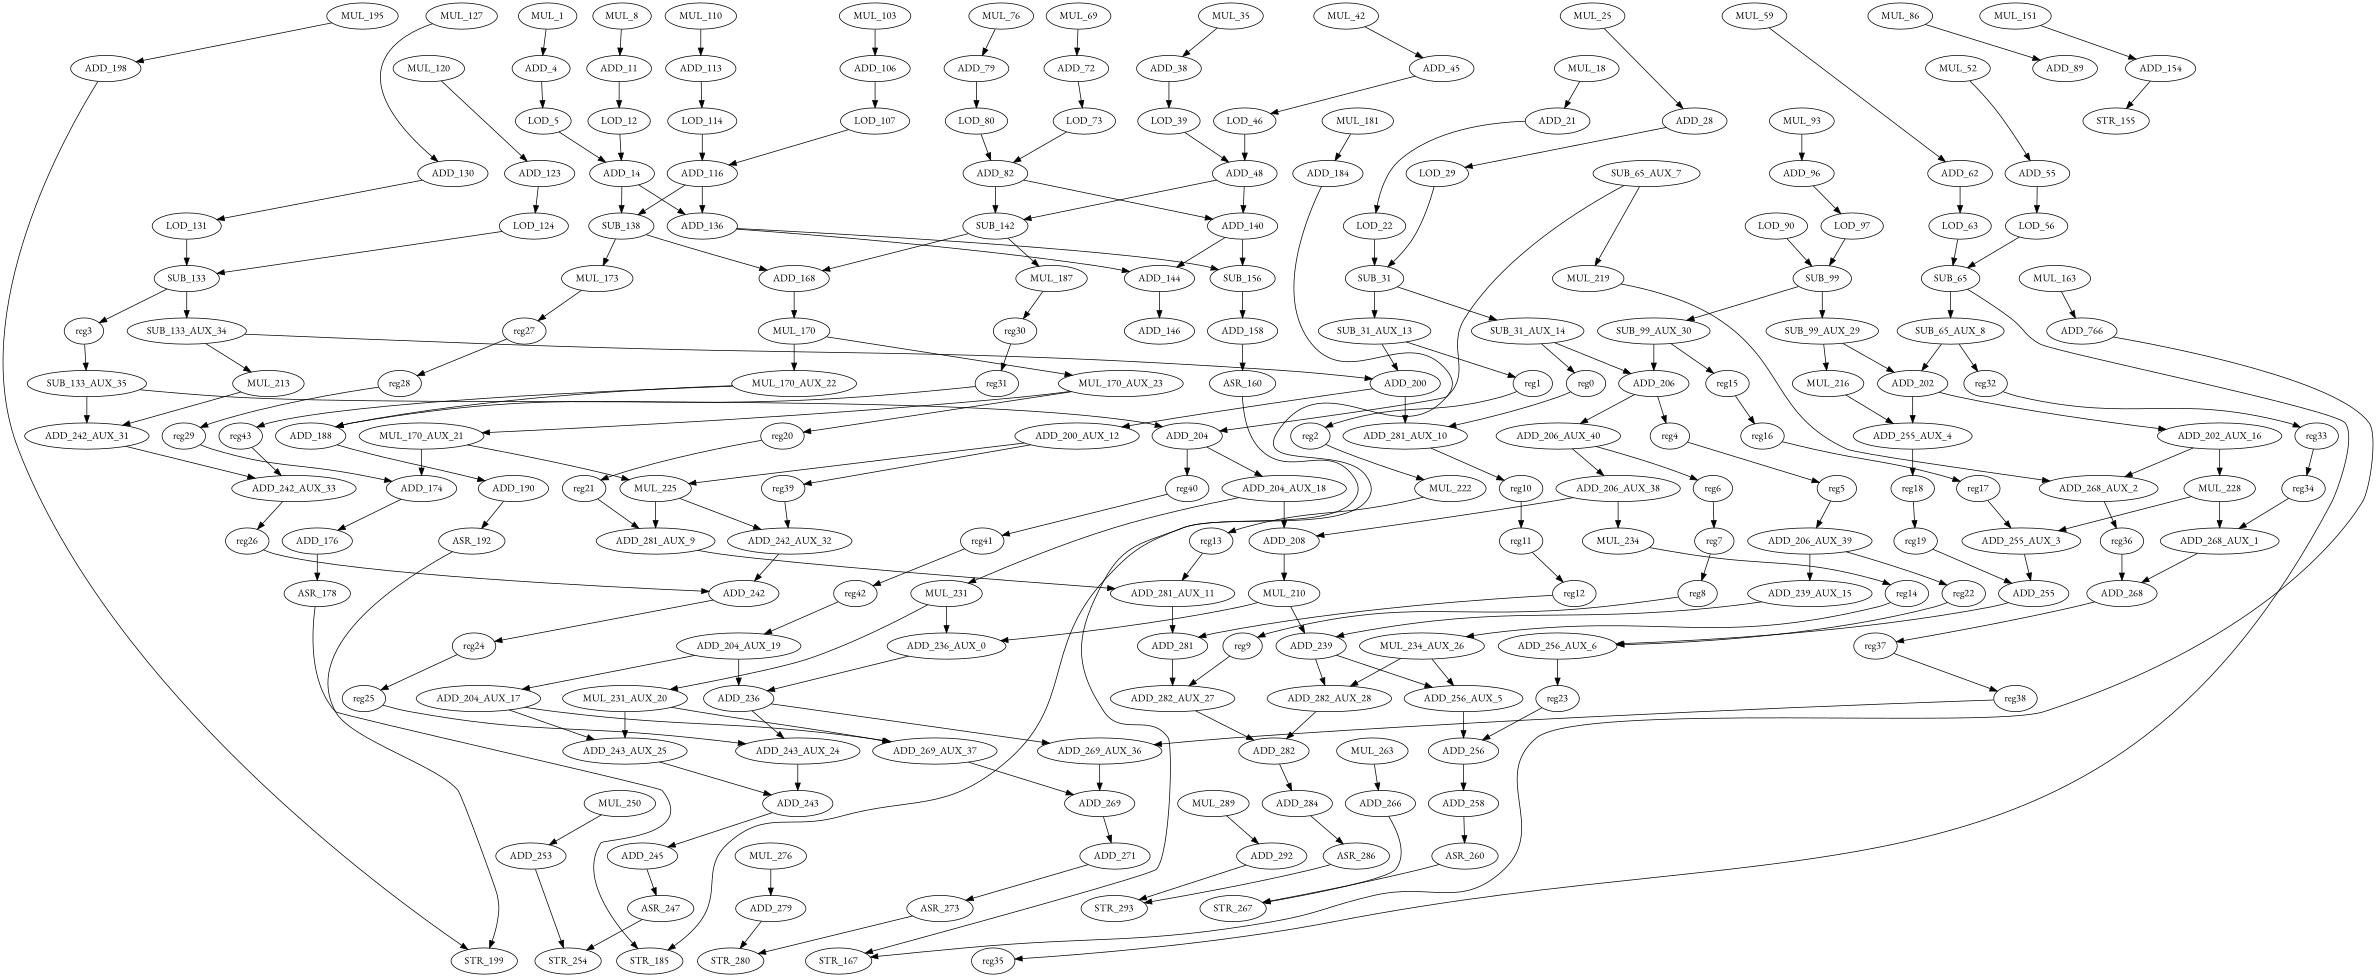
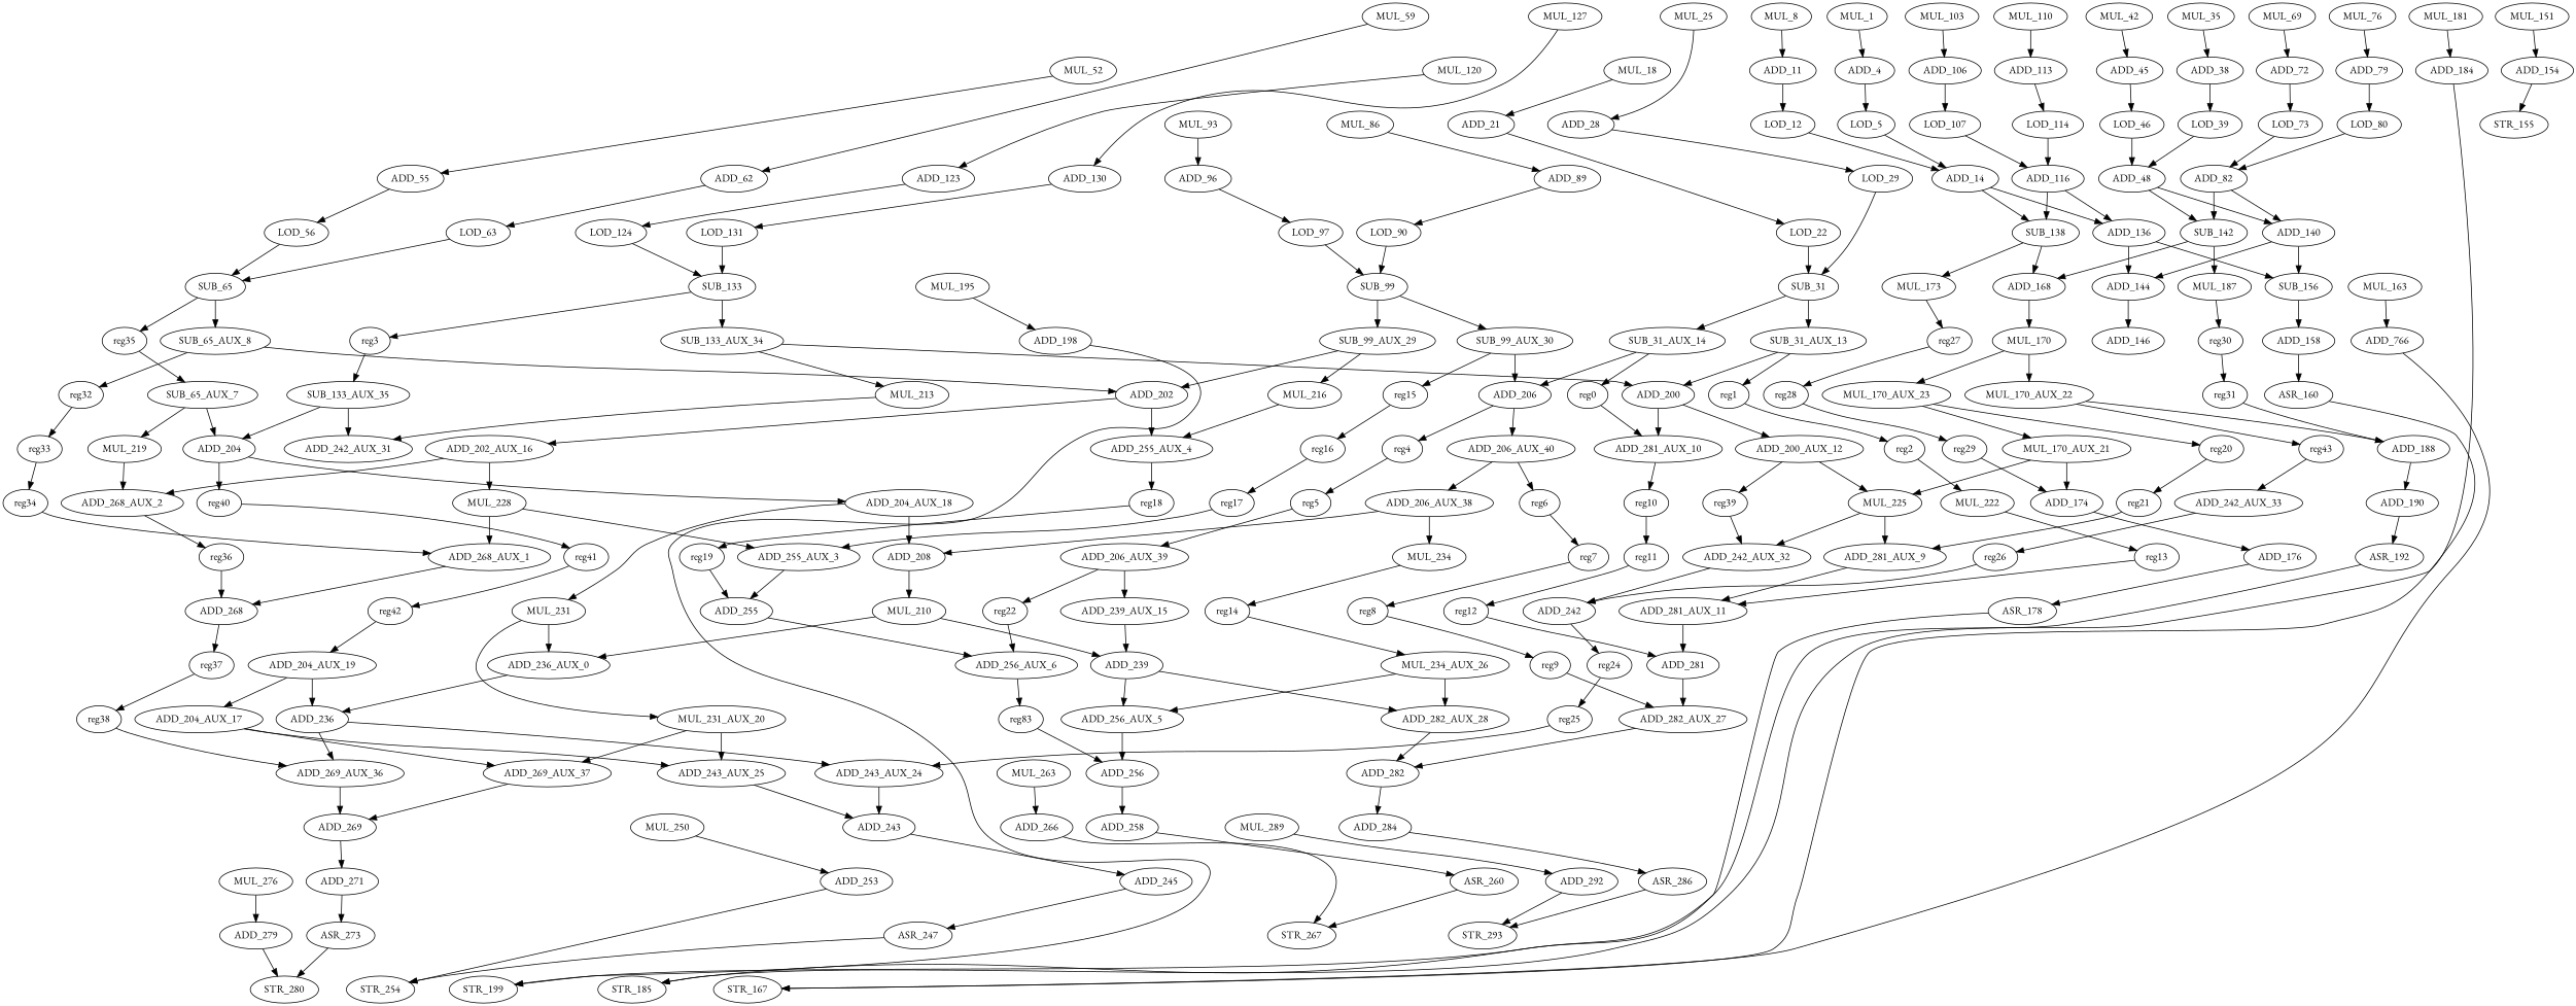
  digraph {
    fontname="EB Garamond"
    node [fontname="EB Garamond"]
    edge [fontname="EB Garamond" weight=0]
    ADD_190
    ASR_192
    STR_199
    SUB_138
    MUL_173
    ADD_168
    reg27
    MUL_170
    reg28
    MUL_170_AUX_23
    MUL_170_AUX_22
    MUL_228
    ADD_255_AUX_3
    ADD_268_AUX_1
    ADD_255
    ADD_268
    ADD_256_AUX_6
    reg37
    ADD_239_AUX_15
    ADD_239
    ADD_256_AUX_5
    ADD_282_AUX_28
    ADD_256
    ADD_282
    ADD_271
    ASR_273
    STR_280
    LOD_131
    SUB_133
    SUB_133_AUX_34
    reg3
    MUL_213
    ADD_200
    SUB_133_AUX_35
    ADD_279
    ADD_255_AUX_4
    reg18
    reg19
    ADD_258
    ADD_284
    LOD_12
    ADD_14
    ADD_136
    SUB_156
    ADD_144
    ASR_286
    STR_293
    ADD_242_AUX_31
    ADD_281_AUX_10
    ADD_200_AUX_12
    ADD_242_AUX_33
    reg10
    MUL_225
    reg39
    ADD_206
    ADD_206_AUX_40
    reg4
    ADD_206_AUX_38
    reg6
    reg5
    ADD_208
    MUL_234
    reg7
    ADD_206_AUX_39
    ADD_292
    MUL_187
    reg30
    reg31
    ADD_188
    MUL_69
    ADD_72
    LOD_73
    ADD_82
    ADD_253
    STR_254
    ADD_158
    ASR_160
    STR_167
    ADD_106
    LOD_107
    ADD_116
    MUL_263
    ADD_266
    STR_267
    ADD_204_AUX_18
    MUL_231
    MUL_210
    ADD_236_AUX_0
    MUL_231_AUX_20
    ADD_236
    ADD_243_AUX_25
    ADD_269_AUX_37
    ADD_204
    reg40
    reg26
    reg41
    SUB_31_AUX_13
    reg1
    reg2
    MUL_222
    LOD_63
    SUB_65
    SUB_65_AUX_8
    reg35
    ADD_202
    reg32
    SUB_65_AUX_7
    ADD_242_AUX_32
    ADD_281_AUX_9
    ADD_242
    ADD_281_AUX_11
    reg24
    ADD_281
    ADD_28
    LOD_29
    SUB_31
    SUB_31_AUX_14
    ADD_202_AUX_16
    ADD_268_AUX_2
    reg36
    SUB_99
    SUB_99_AUX_29
    SUB_99_AUX_30
    MUL_216
    reg15
    reg16
    MUL_25
    ASR_260
    reg13
    reg38
    ADD_269_AUX_36
    reg14
    MUL_234_AUX_26
    reg11
    reg12
    ADD_282_AUX_27
    ADD_146
    MUL_93
    ADD_96
    LOD_97
    reg8
    reg25
    ADD_243_AUX_24
    ADD_243
    ADD_245
    ASR_247
    reg42
    MUL_18
    ADD_21
    LOD_22
    MUL_120
    ADD_123
    LOD_124
    ADD_62
    MUL_276
    MUL_219
    LOD_46
    ADD_48
    SUB_142
    ADD_140
    reg17
-   reg23
+   reg23 [label=reg83]
    n163 [label=ADD_766]
    MUL_163
    ADD_269
    MUL_110
    ADD_113
    LOD_114
    MUL_86
    ADD_89
    LOD_90
    ADD_198
    ADD_184
    STR_185
    ADD_204_AUX_19
    ADD_204_AUX_17
    MUL_195
    ADD_174
    ADD_176
    ASR_178
    MUL_151
    ADD_154
    STR_155
    reg22
    MUL_170_AUX_21
    reg20
    reg43
    reg21
    MUL_127
    ADD_130
    LOD_80
    MUL_42
    ADD_45
    reg0
    ADD_4
    LOD_5
    LOD_39
    MUL_52
    ADD_55
    LOD_56
    MUL_289
    reg33
    reg34
    MUL_59
    MUL_76
    ADD_79
    MUL_250
    MUL_8
    ADD_11
    ADD_38
    reg29
    MUL_35
    MUL_181
    MUL_1
    MUL_103
    reg9
    ADD_190 -> ASR_192
    ASR_192 -> STR_199
    SUB_138 -> MUL_173
    SUB_138 -> ADD_168
    MUL_173 -> reg27
    ADD_168 -> MUL_170 [weight=5]
    reg27 -> reg28
    MUL_170 -> MUL_170_AUX_23
    MUL_170 -> MUL_170_AUX_22 [weight=2]
    reg28 -> reg29
    MUL_170_AUX_23 -> MUL_170_AUX_21
    MUL_170_AUX_23 -> reg20
    MUL_170_AUX_22 -> ADD_188
    MUL_170_AUX_22 -> reg43
    MUL_228 -> ADD_255_AUX_3
    MUL_228 -> ADD_268_AUX_1 [weight=1]
    ADD_255_AUX_3 -> ADD_255
    ADD_268_AUX_1 -> ADD_268
    ADD_255 -> ADD_256_AUX_6
    ADD_268 -> reg37
    ADD_256_AUX_6 -> reg23 [weight=1]
    reg37 -> reg38
    ADD_239_AUX_15 -> ADD_239
    ADD_239 -> ADD_256_AUX_5 [weight=1]
    ADD_239 -> ADD_282_AUX_28
    ADD_256_AUX_5 -> ADD_256 [weight=3]
    ADD_282_AUX_28 -> ADD_282
    ADD_256 -> ADD_258 [weight=1]
    ADD_282 -> ADD_284
    ADD_271 -> ASR_273
    ASR_273 -> STR_280
    LOD_131 -> SUB_133 [weight=1]
    SUB_133 -> SUB_133_AUX_34 [weight=3]
    SUB_133 -> reg3
    SUB_133_AUX_34 -> MUL_213
    SUB_133_AUX_34 -> ADD_200
    reg3 -> SUB_133_AUX_35
    MUL_213 -> ADD_242_AUX_31
    ADD_200 -> ADD_281_AUX_10 [weight=4]
    ADD_200 -> ADD_200_AUX_12 [weight=1]
    SUB_133_AUX_35 -> ADD_242_AUX_31 [weight=2]
    SUB_133_AUX_35 -> ADD_204
    ADD_279 -> STR_280
    ADD_255_AUX_4 -> reg18 [weight=6]
    reg18 -> reg19
    reg19 -> ADD_255
    ADD_258 -> ASR_260
    ADD_284 -> ASR_286
    LOD_12 -> ADD_14
    ADD_14 -> SUB_138
    ADD_14 -> ADD_136 [weight=3]
    ADD_136 -> SUB_156
    ADD_136 -> ADD_144
    SUB_156 -> ADD_158 [weight=1]
    ADD_144 -> ADD_146 [weight=3]
    ASR_286 -> STR_293
-   ADD_242_AUX_31 -> ADD_242_AUX_33
    ADD_281_AUX_10 -> reg10
    ADD_200_AUX_12 -> MUL_225
    ADD_200_AUX_12 -> reg39
    ADD_242_AUX_33 -> reg26
    reg10 -> reg11 [weight=1]
    MUL_225 -> ADD_242_AUX_32 [weight=2]
    MUL_225 -> ADD_281_AUX_9 [weight=4]
    reg39 -> ADD_242_AUX_32
    ADD_206 -> ADD_206_AUX_40
    ADD_206 -> reg4
    ADD_206_AUX_40 -> ADD_206_AUX_38
    ADD_206_AUX_40 -> reg6
    reg4 -> reg5
    ADD_206_AUX_38 -> ADD_208
    ADD_206_AUX_38 -> MUL_234 [weight=3]
    reg6 -> reg7
    reg5 -> ADD_206_AUX_39
    ADD_208 -> MUL_210 [weight=2]
    MUL_234 -> reg14
    reg7 -> reg8
    ADD_206_AUX_39 -> ADD_239_AUX_15 [weight=3]
    ADD_206_AUX_39 -> reg22
    ADD_292 -> STR_293
    MUL_187 -> reg30
    reg30 -> reg31
    reg31 -> ADD_188
    ADD_188 -> ADD_190
    MUL_69 -> ADD_72
    ADD_72 -> LOD_73
    LOD_73 -> ADD_82
    ADD_82 -> SUB_142 [weight=1]
    ADD_82 -> ADD_140
    ADD_253 -> STR_254
    ADD_158 -> ASR_160 [weight=1]
    ASR_160 -> STR_167
    ADD_106 -> LOD_107 [weight=1]
    LOD_107 -> ADD_116
    ADD_116 -> SUB_138 [weight=4]
    ADD_116 -> ADD_136 [weight=1]
    MUL_263 -> ADD_266
    ADD_266 -> STR_267
    ADD_204_AUX_18 -> ADD_208 [weight=5]
    ADD_204_AUX_18 -> MUL_231
    MUL_231 -> ADD_236_AUX_0 [weight=3]
    MUL_231 -> MUL_231_AUX_20
    MUL_210 -> ADD_239
    MUL_210 -> ADD_236_AUX_0
    ADD_236_AUX_0 -> ADD_236
    MUL_231_AUX_20 -> ADD_243_AUX_25 [weight=1]
    MUL_231_AUX_20 -> ADD_269_AUX_37
    ADD_236 -> ADD_269_AUX_36
    ADD_236 -> ADD_243_AUX_24
    ADD_243_AUX_25 -> ADD_243
    ADD_269_AUX_37 -> ADD_269
    ADD_204 -> ADD_204_AUX_18
    ADD_204 -> reg40 [weight=2]
    reg40 -> reg41
    reg26 -> ADD_242
    reg41 -> reg42
    SUB_31_AUX_13 -> ADD_200
    SUB_31_AUX_13 -> reg1
    reg1 -> reg2
    reg2 -> MUL_222
    MUL_222 -> reg13
    LOD_63 -> SUB_65
    SUB_65 -> SUB_65_AUX_8 [weight=1]
    SUB_65 -> reg35
    SUB_65_AUX_8 -> ADD_202
    SUB_65_AUX_8 -> reg32
+   reg35 -> SUB_65_AUX_7
    ADD_202 -> ADD_255_AUX_4 [weight=1]
    ADD_202 -> ADD_202_AUX_16
    reg32 -> reg33
    SUB_65_AUX_7 -> ADD_204
    SUB_65_AUX_7 -> MUL_219
    ADD_242_AUX_32 -> ADD_242
    ADD_281_AUX_9 -> ADD_281_AUX_11
    ADD_242 -> reg24
    ADD_281_AUX_11 -> ADD_281 [weight=2]
    reg24 -> reg25
    ADD_281 -> ADD_282_AUX_27 [weight=3]
    ADD_28 -> LOD_29
    LOD_29 -> SUB_31
    SUB_31 -> SUB_31_AUX_13 [weight=3]
    SUB_31 -> SUB_31_AUX_14
    SUB_31_AUX_14 -> ADD_206
    SUB_31_AUX_14 -> reg0
    ADD_202_AUX_16 -> MUL_228 [weight=2]
    ADD_202_AUX_16 -> ADD_268_AUX_2
    ADD_268_AUX_2 -> reg36
    reg36 -> ADD_268 [weight=2]
    SUB_99 -> SUB_99_AUX_29 [weight=2]
    SUB_99 -> SUB_99_AUX_30
    SUB_99_AUX_29 -> ADD_202
    SUB_99_AUX_29 -> MUL_216
    SUB_99_AUX_30 -> ADD_206 [weight=1]
    SUB_99_AUX_30 -> reg15
    MUL_216 -> ADD_255_AUX_4
    reg15 -> reg16
    reg16 -> reg17
    MUL_25 -> ADD_28
    ASR_260 -> STR_267
    reg13 -> ADD_281_AUX_11
    reg38 -> ADD_269_AUX_36
    ADD_269_AUX_36 -> ADD_269 [weight=3]
    reg14 -> MUL_234_AUX_26
    MUL_234_AUX_26 -> ADD_256_AUX_5
    MUL_234_AUX_26 -> ADD_282_AUX_28 [weight=1]
    reg11 -> reg12
    reg12 -> ADD_281
    ADD_282_AUX_27 -> ADD_282
    MUL_93 -> ADD_96 [weight=1]
    ADD_96 -> LOD_97
    LOD_97 -> SUB_99 [weight=1]
    reg8 -> reg9
    reg25 -> ADD_243_AUX_24
    ADD_243_AUX_24 -> ADD_243 [weight=3]
    ADD_243 -> ADD_245
    ADD_245 -> ASR_247
    ASR_247 -> STR_254
    reg42 -> ADD_204_AUX_19
    MUL_18 -> ADD_21
    ADD_21 -> LOD_22
    LOD_22 -> SUB_31 [weight=1]
    MUL_120 -> ADD_123
    ADD_123 -> LOD_124
    LOD_124 -> SUB_133
    ADD_62 -> LOD_63
    MUL_276 -> ADD_279 [weight=1]
    MUL_219 -> ADD_268_AUX_2
    LOD_46 -> ADD_48 [weight=5]
    ADD_48 -> SUB_142
    ADD_48 -> ADD_140
    SUB_142 -> ADD_168
    SUB_142 -> MUL_187
    ADD_140 -> SUB_156 [weight=2]
    ADD_140 -> ADD_144 [weight=1]
    reg17 -> ADD_255_AUX_3
    reg23 -> ADD_256 [weight=1]
    n163 -> STR_167
    MUL_163 -> n163
    ADD_269 -> ADD_271
    MUL_110 -> ADD_113 [weight=4]
    ADD_113 -> LOD_114
    LOD_114 -> ADD_116 [weight=2]
    MUL_86 -> ADD_89
+   ADD_89 -> LOD_90
    LOD_90 -> SUB_99 [weight=1]
    ADD_198 -> STR_199
    ADD_184 -> STR_185
    ADD_204_AUX_19 -> ADD_236 [weight=4]
    ADD_204_AUX_19 -> ADD_204_AUX_17
    ADD_204_AUX_17 -> ADD_243_AUX_25
    ADD_204_AUX_17 -> ADD_269_AUX_37
    MUL_195 -> ADD_198
    ADD_174 -> ADD_176
    ADD_176 -> ASR_178
    ASR_178 -> STR_185
    MUL_151 -> ADD_154
    ADD_154 -> STR_155
    reg22 -> ADD_256_AUX_6
    MUL_170_AUX_21 -> MUL_225
    MUL_170_AUX_21 -> ADD_174 [weight=5]
    reg20 -> reg21
    reg43 -> ADD_242_AUX_33
    reg21 -> ADD_281_AUX_9
    MUL_127 -> ADD_130
    ADD_130 -> LOD_131
    LOD_80 -> ADD_82
    MUL_42 -> ADD_45
    ADD_45 -> LOD_46
    reg0 -> ADD_281_AUX_10
    ADD_4 -> LOD_5
    LOD_5 -> ADD_14
    LOD_39 -> ADD_48 [weight=2]
    MUL_52 -> ADD_55
    ADD_55 -> LOD_56
    LOD_56 -> SUB_65
    MUL_289 -> ADD_292
    reg33 -> reg34
    reg34 -> ADD_268_AUX_1
    MUL_59 -> ADD_62
    MUL_76 -> ADD_79
    ADD_79 -> LOD_80 [weight=1]
    MUL_250 -> ADD_253
    MUL_8 -> ADD_11
    ADD_11 -> LOD_12 [weight=1]
    ADD_38 -> LOD_39 [weight=1]
    reg29 -> ADD_174
    MUL_35 -> ADD_38
    MUL_181 -> ADD_184
    MUL_1 -> ADD_4
    MUL_103 -> ADD_106
    reg9 -> ADD_282_AUX_27
  }
